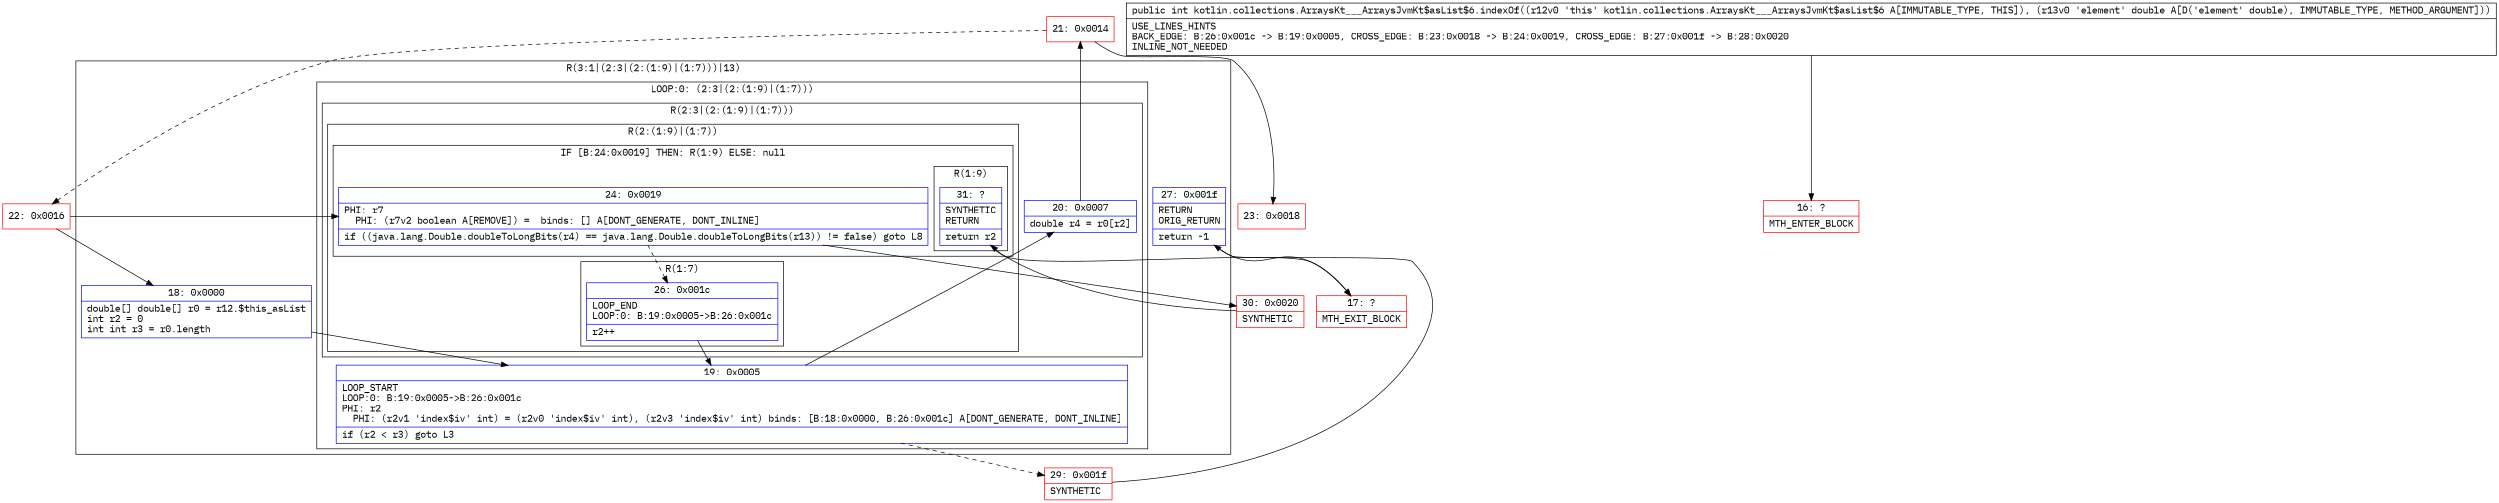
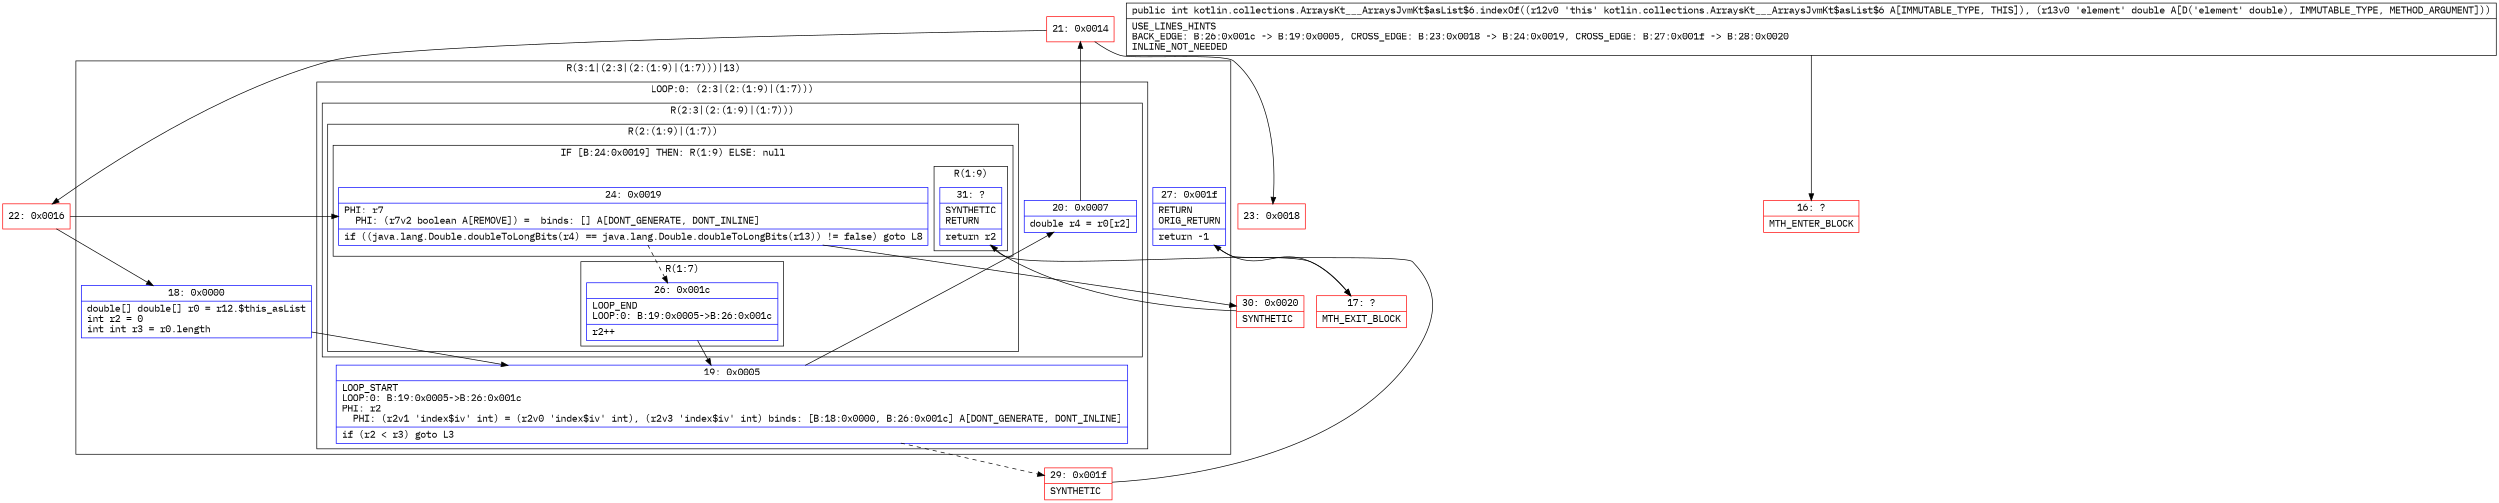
  digraph {
    fontname="IBM Plex Mono"
    node [color=blue fontname="IBM Plex Mono" shape=record]
    edge [fontname="IBM Plex Mono"]
    n1 [label="{31\:\ ?|SYNTHETIC\lRETURN\l|return r2\l}"]
    n2 [label="{24\:\ 0x0019|PHI: r7 \l  PHI: (r7v2 boolean A[REMOVE]) =  binds: [] A[DONT_GENERATE, DONT_INLINE]\l|if ((java.lang.Double.doubleToLongBits(r4) == java.lang.Double.doubleToLongBits(r13)) != false) goto L8\l}"]
    n3 [label="{26\:\ 0x001c|LOOP_END\lLOOP:0: B:19:0x0005\-\>B:26:0x001c\l|r2++\l}"]
    n4 [label="{20\:\ 0x0007|double r4 = r0[r2]\l}"]
    n5 [label="{19\:\ 0x0005|LOOP_START\lLOOP:0: B:19:0x0005\-\>B:26:0x001c\lPHI: r2 \l  PHI: (r2v1 'index$iv' int) = (r2v0 'index$iv' int), (r2v3 'index$iv' int) binds: [B:18:0x0000, B:26:0x001c] A[DONT_GENERATE, DONT_INLINE]\l|if (r2 \< r3) goto L3\l}"]
    n6 [label="{18\:\ 0x0000|double[] double[] r0 = r12.$this_asList\lint r2 = 0\lint int r3 = r0.length\l}"]
    n7 [label="{27\:\ 0x001f|RETURN\lORIG_RETURN\l|return \-1\l}"]
    n8 [color=red label="{17\:\ ?|MTH_EXIT_BLOCK\l}"]
    n9 [color=red label="{30\:\ 0x0020|SYNTHETIC\l}"]
    n10 [color=red label="{21\:\ 0x0014}"]
    n11 [color=red label="{29\:\ 0x001f|SYNTHETIC\l}"]
    n12 [color=red label="{22\:\ 0x0016}"]
    n13 [color=red label="{23\:\ 0x0018}"]
    n14 [color=red label="{16\:\ ?|MTH_ENTER_BLOCK\l}"]
    n15 [label="{public int kotlin.collections.ArraysKt___ArraysJvmKt$asList$6.indexOf((r12v0 'this' kotlin.collections.ArraysKt___ArraysJvmKt$asList$6 A[IMMUTABLE_TYPE, THIS]), (r13v0 'element' double A[D('element' double), IMMUTABLE_TYPE, METHOD_ARGUMENT]))  | USE_LINES_HINTS\lBACK_EDGE: B:26:0x001c \-\> B:19:0x0005, CROSS_EDGE: B:23:0x0018 \-\> B:24:0x0019, CROSS_EDGE: B:27:0x001f \-\> B:28:0x0020\lINLINE_NOT_NEEDED\l}" color=""]
    subgraph cluster_1 {
      label="R(3:1|(2:3|(2:(1:9)|(1:7)))|13)"
      n6
      n7
      subgraph cluster_2 {
        label="LOOP:0: (2:3|(2:(1:9)|(1:7)))"
        n5
        subgraph cluster_3 {
          label="R(2:3|(2:(1:9)|(1:7)))"
          n4
          subgraph cluster_4 {
            label="R(2:(1:9)|(1:7))"
            subgraph cluster_5 {
              label="IF [B:24:0x0019] THEN: R(1:9) ELSE: null"
              n2
              subgraph cluster_6 {
                label="R(1:9)"
                n1
              }
            }
            subgraph cluster_7 {
              label="R(1:7)"
              n3
            }
          }
        }
      }
    }
    n1 -> n8
    n2 -> n3 [style=dashed]
    n2 -> n9
    n3 -> n5
    n4 -> n10
    n5 -> n4
    n5 -> n11 [style=dashed]
    n6 -> n5
    n7 -> n8
    n9 -> n1
-   n10 -> n12 [style=dashed]
+   n10 -> n12
    n10 -> n13
    n11 -> n7
    n12 -> n2
    n12 -> n6
    n15 -> n14
  }
